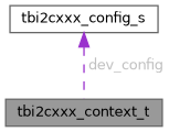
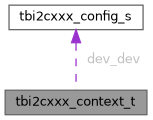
  digraph {
    node [color=gray40 fontname=Helvetica fontsize=10 shape=box style=filled]
    n1 [fillcolor=grey60 fontcolor=black height=0.2 label=tbi2cxxx_context_t width=0.4]
    n2 [fillcolor=white height=0.2 label=tbi2cxxx_config_s width=0.4]
-   n2 -> n1 [color=darkorchid3 dir=back fontcolor=grey fontname=Helvetica fontsize=10 label=" dev_config" labelfontname=Helvetica labelfontsize=10 style=dashed]
+   n2 -> n1 [color=darkorchid3 dir=back fontcolor=grey fontname=Helvetica fontsize=10 label=" dev_dev" labelfontname=Helvetica labelfontsize=10 style=dashed]
  }
